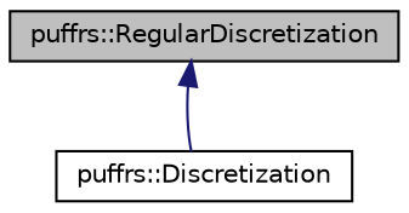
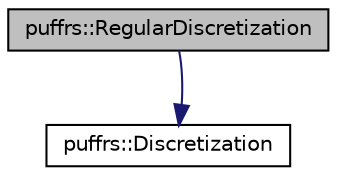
  digraph {
    node [color=black fontname=Helvetica fontsize=10 shape=record style=filled]
    n1 [fillcolor=grey75 fontcolor=black height=0.2 label="puffrs::RegularDiscretization" width=0.4]
    n2 [fillcolor=white height=0.2 label="puffrs::Discretization" width=0.4]
-   n1 -> n2 [color=midnightblue dir=back fontname=Helvetica fontsize=10 labelfontname=Helvetica labelfontsize=10 style=solid]
+   n2 -> n1 [color=midnightblue dir=back fontname=Helvetica fontsize=10 labelfontname=Helvetica labelfontsize=10 style=solid]
  }
